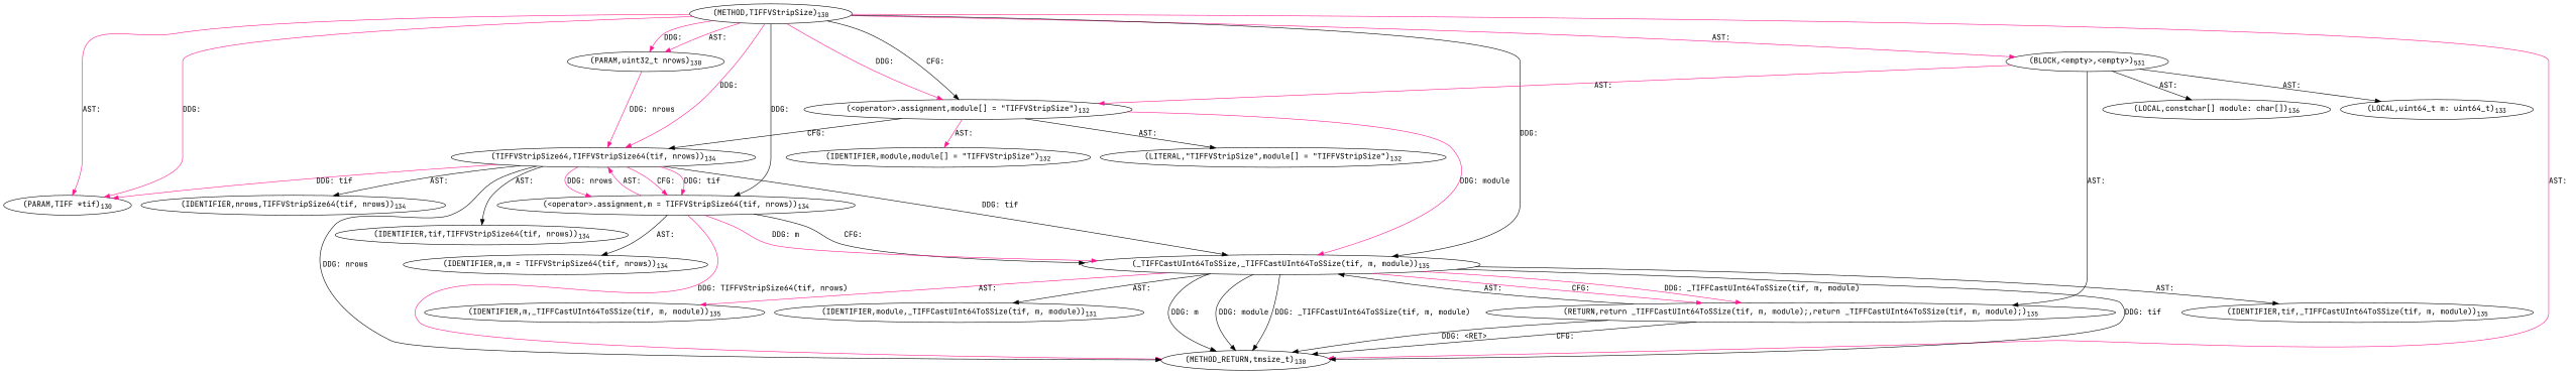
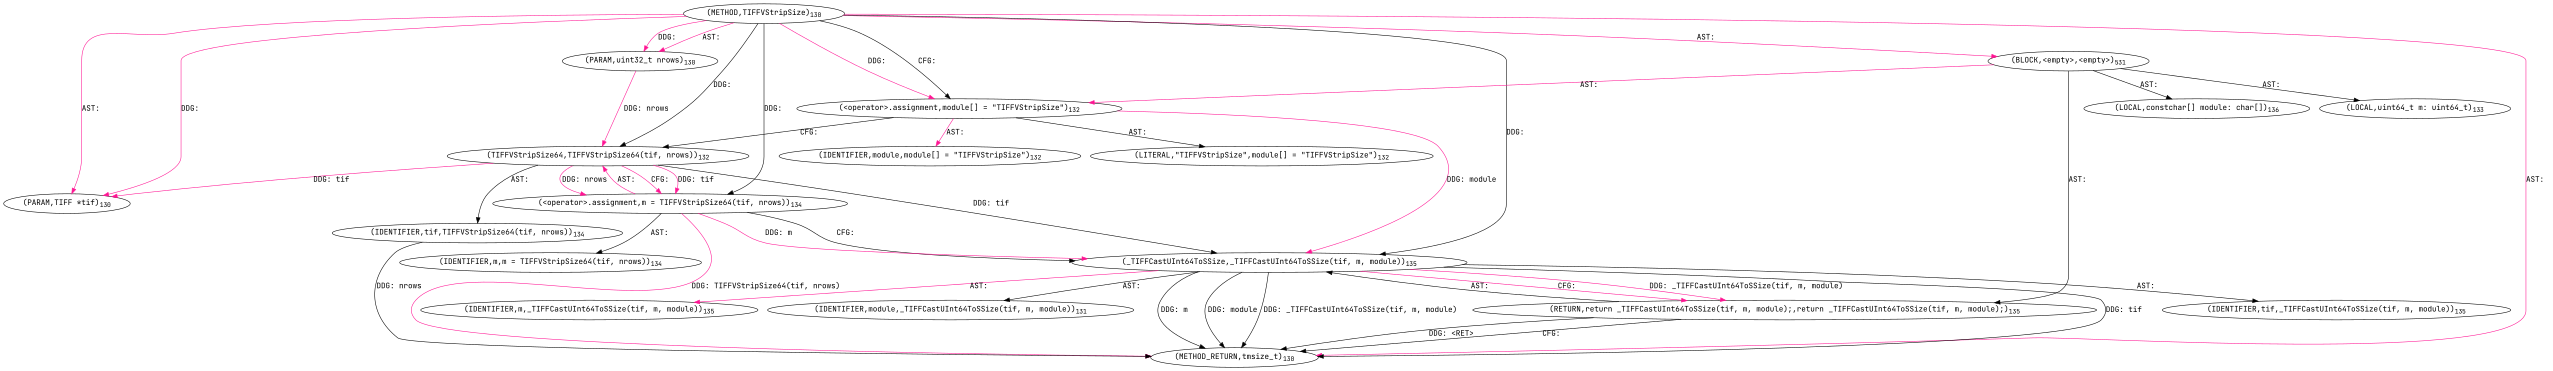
  digraph {
    fontname="JetBrains Mono"
    node [fontname="JetBrains Mono"]
    edge [color=black fontname="JetBrains Mono"]
    n1 [label=<(METHOD,TIFFVStripSize)<SUB>130</SUB>>]
    n2 [label=<(PARAM,TIFF *tif)<SUB>130</SUB>>]
    n3 [label=<(PARAM,uint32_t nrows)<SUB>130</SUB>>]
    n4 [label=<(BLOCK,&lt;empty&gt;,&lt;empty&gt;)<SUB>531</SUB>>]
    n5 [label=<(&lt;operator&gt;.assignment,module[] = &quot;TIFFVStripSize&quot;)<SUB>132</SUB>>]
    n6 [label=<(&lt;operator&gt;.assignment,m = TIFFVStripSize64(tif, nrows))<SUB>134</SUB>>]
-   n7 [label=<(TIFFVStripSize64,TIFFVStripSize64(tif, nrows))<SUB>134</SUB>>]
+   n7 [label=<(TIFFVStripSize64,TIFFVStripSize64(tif, nrows))<SUB>132</SUB>>]
    n8 [label=<(_TIFFCastUInt64ToSSize,_TIFFCastUInt64ToSSize(tif, m, module))<SUB>135</SUB>>]
    n9 [label=<(METHOD_RETURN,tmsize_t)<SUB>130</SUB>>]
    n10 [label=<(LOCAL,constchar[] module: char[])<SUB>136</SUB>>]
    n11 [label=<(LOCAL,uint64_t m: uint64_t)<SUB>133</SUB>>]
    n12 [label=<(RETURN,return _TIFFCastUInt64ToSSize(tif, m, module);,return _TIFFCastUInt64ToSSize(tif, m, module);)<SUB>135</SUB>>]
    n13 [label=<(IDENTIFIER,module,module[] = &quot;TIFFVStripSize&quot;)<SUB>132</SUB>>]
    n14 [label=<(LITERAL,&quot;TIFFVStripSize&quot;,module[] = &quot;TIFFVStripSize&quot;)<SUB>132</SUB>>]
    n15 [label=<(IDENTIFIER,m,m = TIFFVStripSize64(tif, nrows))<SUB>134</SUB>>]
    n16 [label=<(IDENTIFIER,tif,TIFFVStripSize64(tif, nrows))<SUB>134</SUB>>]
-   n17 [label=<(IDENTIFIER,nrows,TIFFVStripSize64(tif, nrows))<SUB>134</SUB>>]
    n18 [label=<(IDENTIFIER,tif,_TIFFCastUInt64ToSSize(tif, m, module))<SUB>135</SUB>>]
    n19 [label=<(IDENTIFIER,m,_TIFFCastUInt64ToSSize(tif, m, module))<SUB>135</SUB>>]
    n20 [label=<(IDENTIFIER,module,_TIFFCastUInt64ToSSize(tif, m, module))<SUB>131</SUB>>]
    n1 -> n2 [color=deeppink label="AST: "]
    n1 -> n2 [color=deeppink label="DDG: "]
    n1 -> n3 [color=deeppink label="AST: "]
    n1 -> n3 [color=deeppink label="DDG: "]
    n1 -> n4 [color=deeppink label="AST: "]
    n1 -> n5 [label="CFG: "]
    n1 -> n5 [color=deeppink label="DDG: "]
    n1 -> n6 [label="DDG: "]
-   n1 -> n7 [color=deeppink label="DDG: "]
+   n1 -> n7 [label="DDG: "]
    n1 -> n8 [label="DDG: "]
    n1 -> n9 [color=deeppink label="AST: "]
    n3 -> n7 [color=deeppink label="DDG: nrows"]
    n4 -> n5 [color=deeppink label="AST: "]
    n4 -> n10 [label="AST: "]
    n4 -> n11 [label="AST: "]
    n4 -> n12 [label="AST: "]
    n5 -> n7 [label="CFG: "]
    n5 -> n8 [color=deeppink label="DDG: module"]
    n5 -> n13 [color=deeppink label="AST: "]
    n5 -> n14 [label="AST: "]
    n6 -> n7 [color=deeppink label="AST: "]
    n6 -> n8 [label="CFG: "]
    n6 -> n8 [color=deeppink label="DDG: m"]
    n6 -> n9 [color=deeppink label="DDG: TIFFVStripSize64(tif, nrows)"]
    n6 -> n15 [label="AST: "]
    n7 -> n2 [color=deeppink label="DDG: tif"]
    n7 -> n6 [color=deeppink label="CFG: "]
    n7 -> n6 [color=deeppink label="DDG: tif"]
    n7 -> n6 [color=deeppink label="DDG: nrows"]
    n7 -> n8 [label="DDG: tif"]
-   n7 -> n9 [label="DDG: nrows"]
+   n16 -> n9 [label="DDG: nrows"]
    n7 -> n16 [label="AST: "]
-   n7 -> n17 [label="AST: "]
    n8 -> n9 [label="DDG: tif"]
    n8 -> n9 [label="DDG: m"]
    n8 -> n9 [label="DDG: module"]
    n8 -> n9 [label="DDG: _TIFFCastUInt64ToSSize(tif, m, module)"]
    n8 -> n12 [color=deeppink label="CFG: "]
    n8 -> n12 [color=deeppink label="DDG: _TIFFCastUInt64ToSSize(tif, m, module)"]
    n8 -> n18 [label="AST: "]
    n8 -> n19 [color=deeppink label="AST: "]
    n8 -> n20 [label="AST: "]
    n12 -> n8 [label="AST: "]
    n12 -> n9 [label="CFG: "]
    n12 -> n9 [label="DDG: &lt;RET&gt;"]
  }
